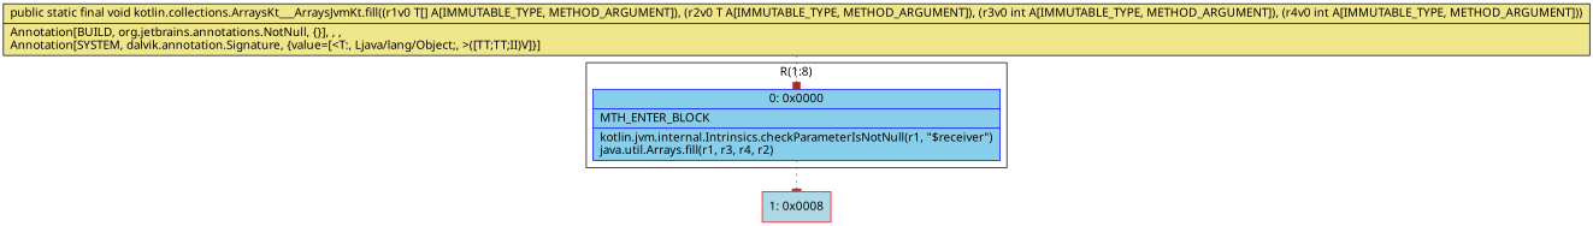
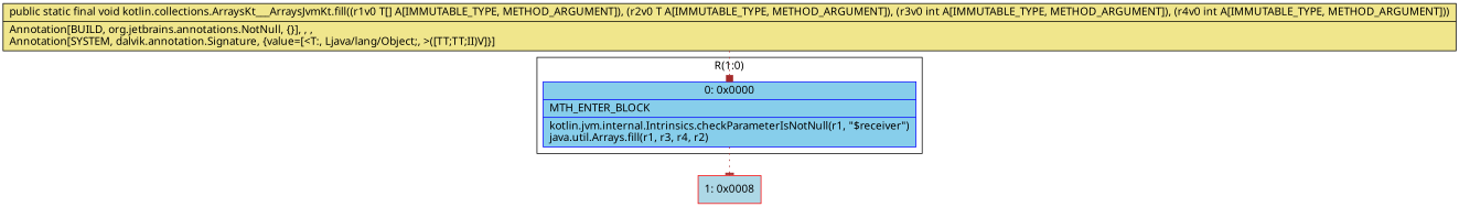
  digraph {
    fontname="Noto Sans"
    node [shape=record style=filled fontname="Noto Sans"]
    edge [color=brown style=dotted fontname="Noto Sans"]
    n1 [color=blue label="{0\:\ 0x0000|MTH_ENTER_BLOCK\l|kotlin.jvm.internal.Intrinsics.checkParameterIsNotNull(r1, \"$receiver\")\ljava.util.Arrays.fill(r1, r3, r4, r2)\l}" fillcolor=skyblue]
    n2 [color=red label="{1\:\ 0x0008}" fillcolor=lightblue]
    n3 [label="{public static final void kotlin.collections.ArraysKt___ArraysJvmKt.fill((r1v0 T[] A[IMMUTABLE_TYPE, METHOD_ARGUMENT]), (r2v0 T A[IMMUTABLE_TYPE, METHOD_ARGUMENT]), (r3v0 int A[IMMUTABLE_TYPE, METHOD_ARGUMENT]), (r4v0 int A[IMMUTABLE_TYPE, METHOD_ARGUMENT]))  | Annotation[BUILD, org.jetbrains.annotations.NotNull, \{\}], , , \lAnnotation[SYSTEM, dalvik.annotation.Signature, \{value=[\<T:, Ljava\/lang\/Object;, \>([TT;TT;II)V]\}]\l}" fillcolor=khaki]
    subgraph cluster_1 {
-     label="R(1:8)"
+     label="R(1:0)"
      n1
    }
    n1 -> n2 [arrowhead=tee]
    n3 -> n1 [arrowhead=box]
  }
